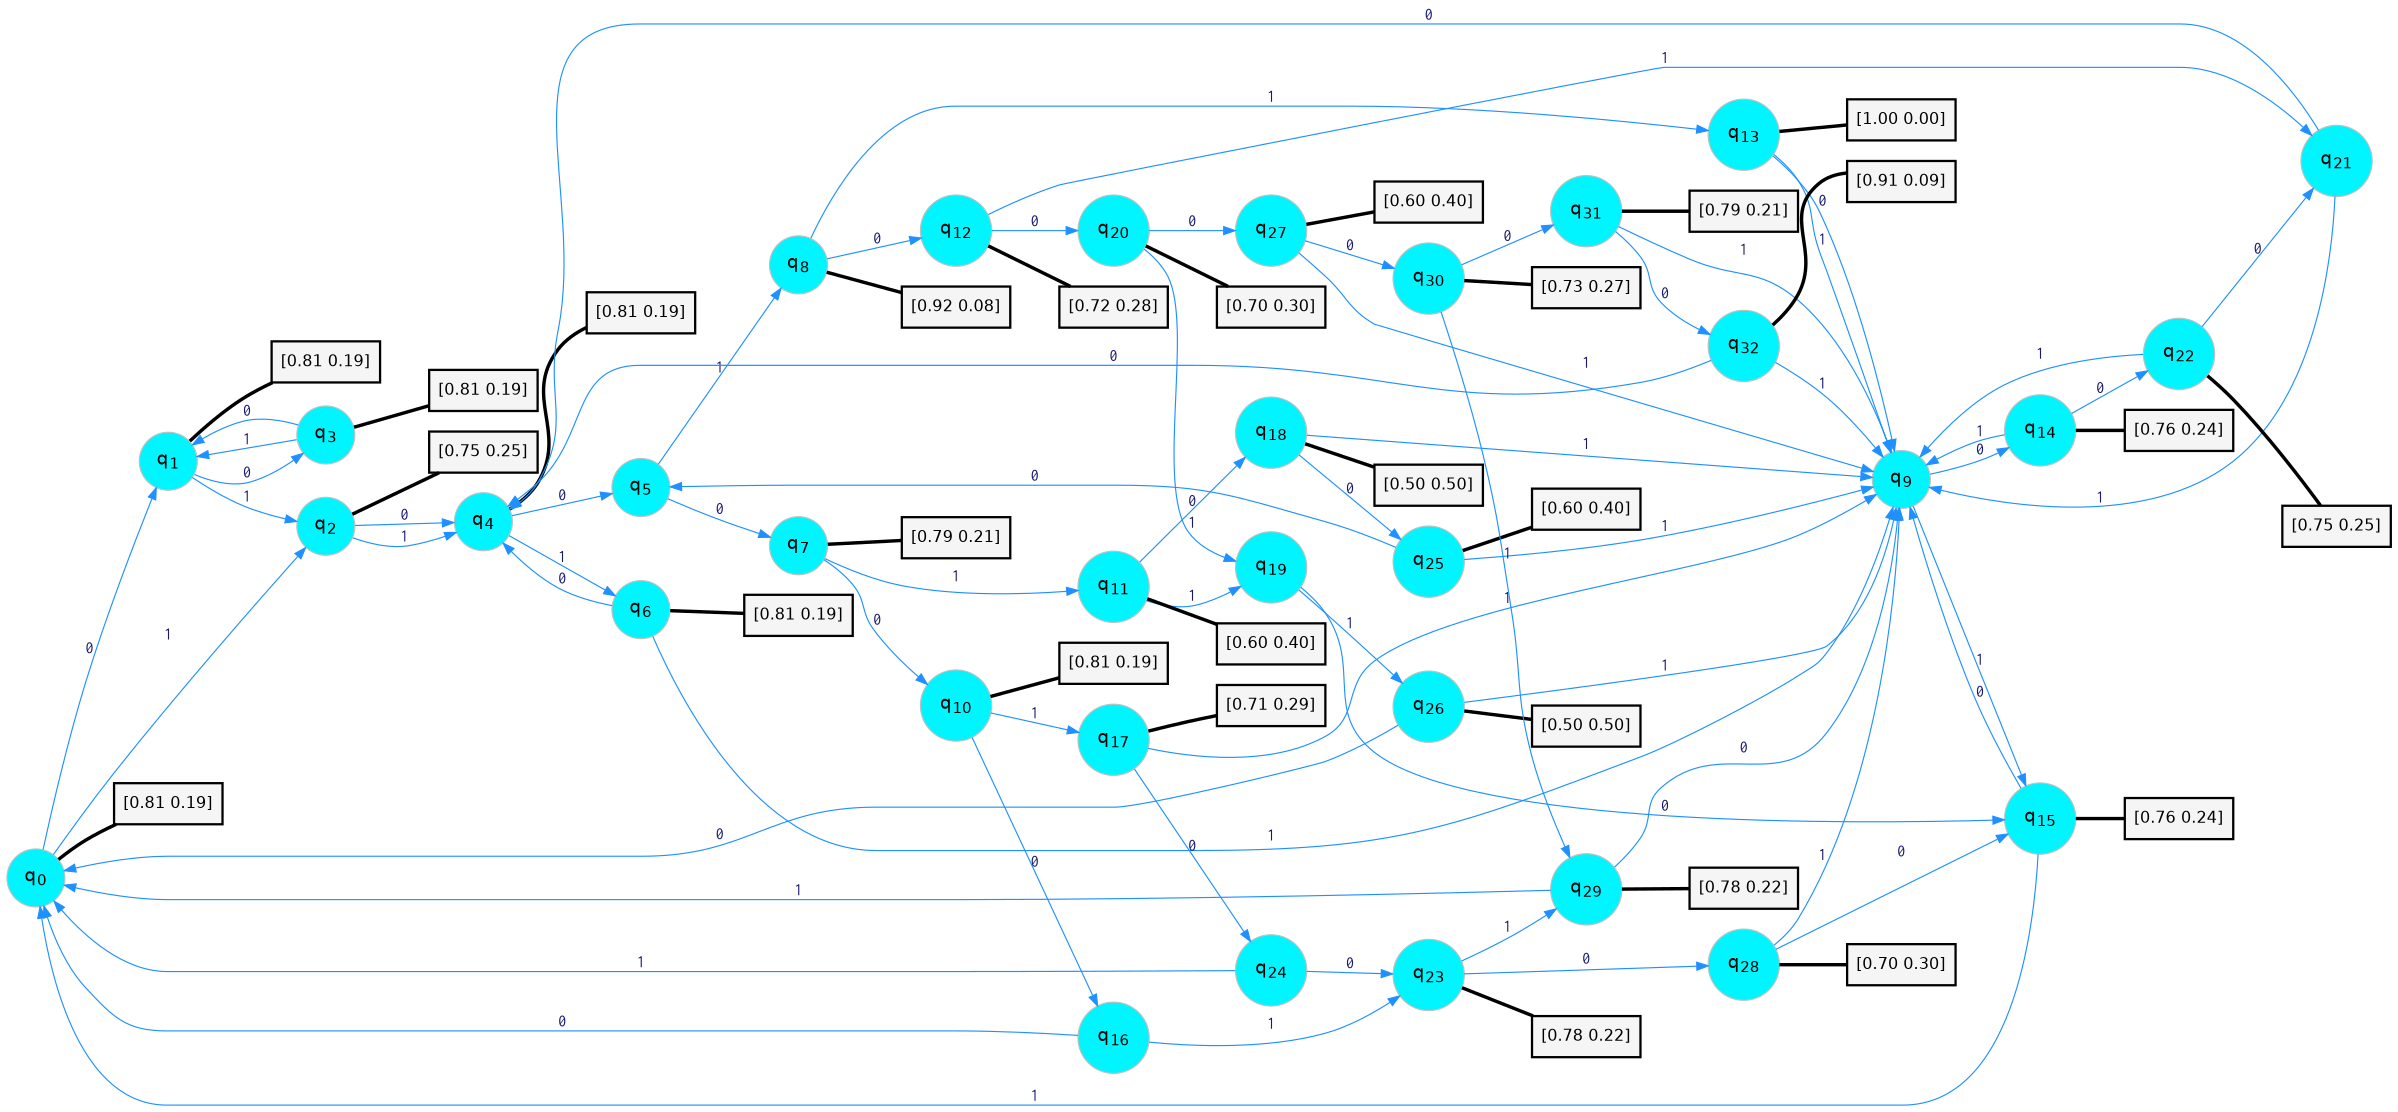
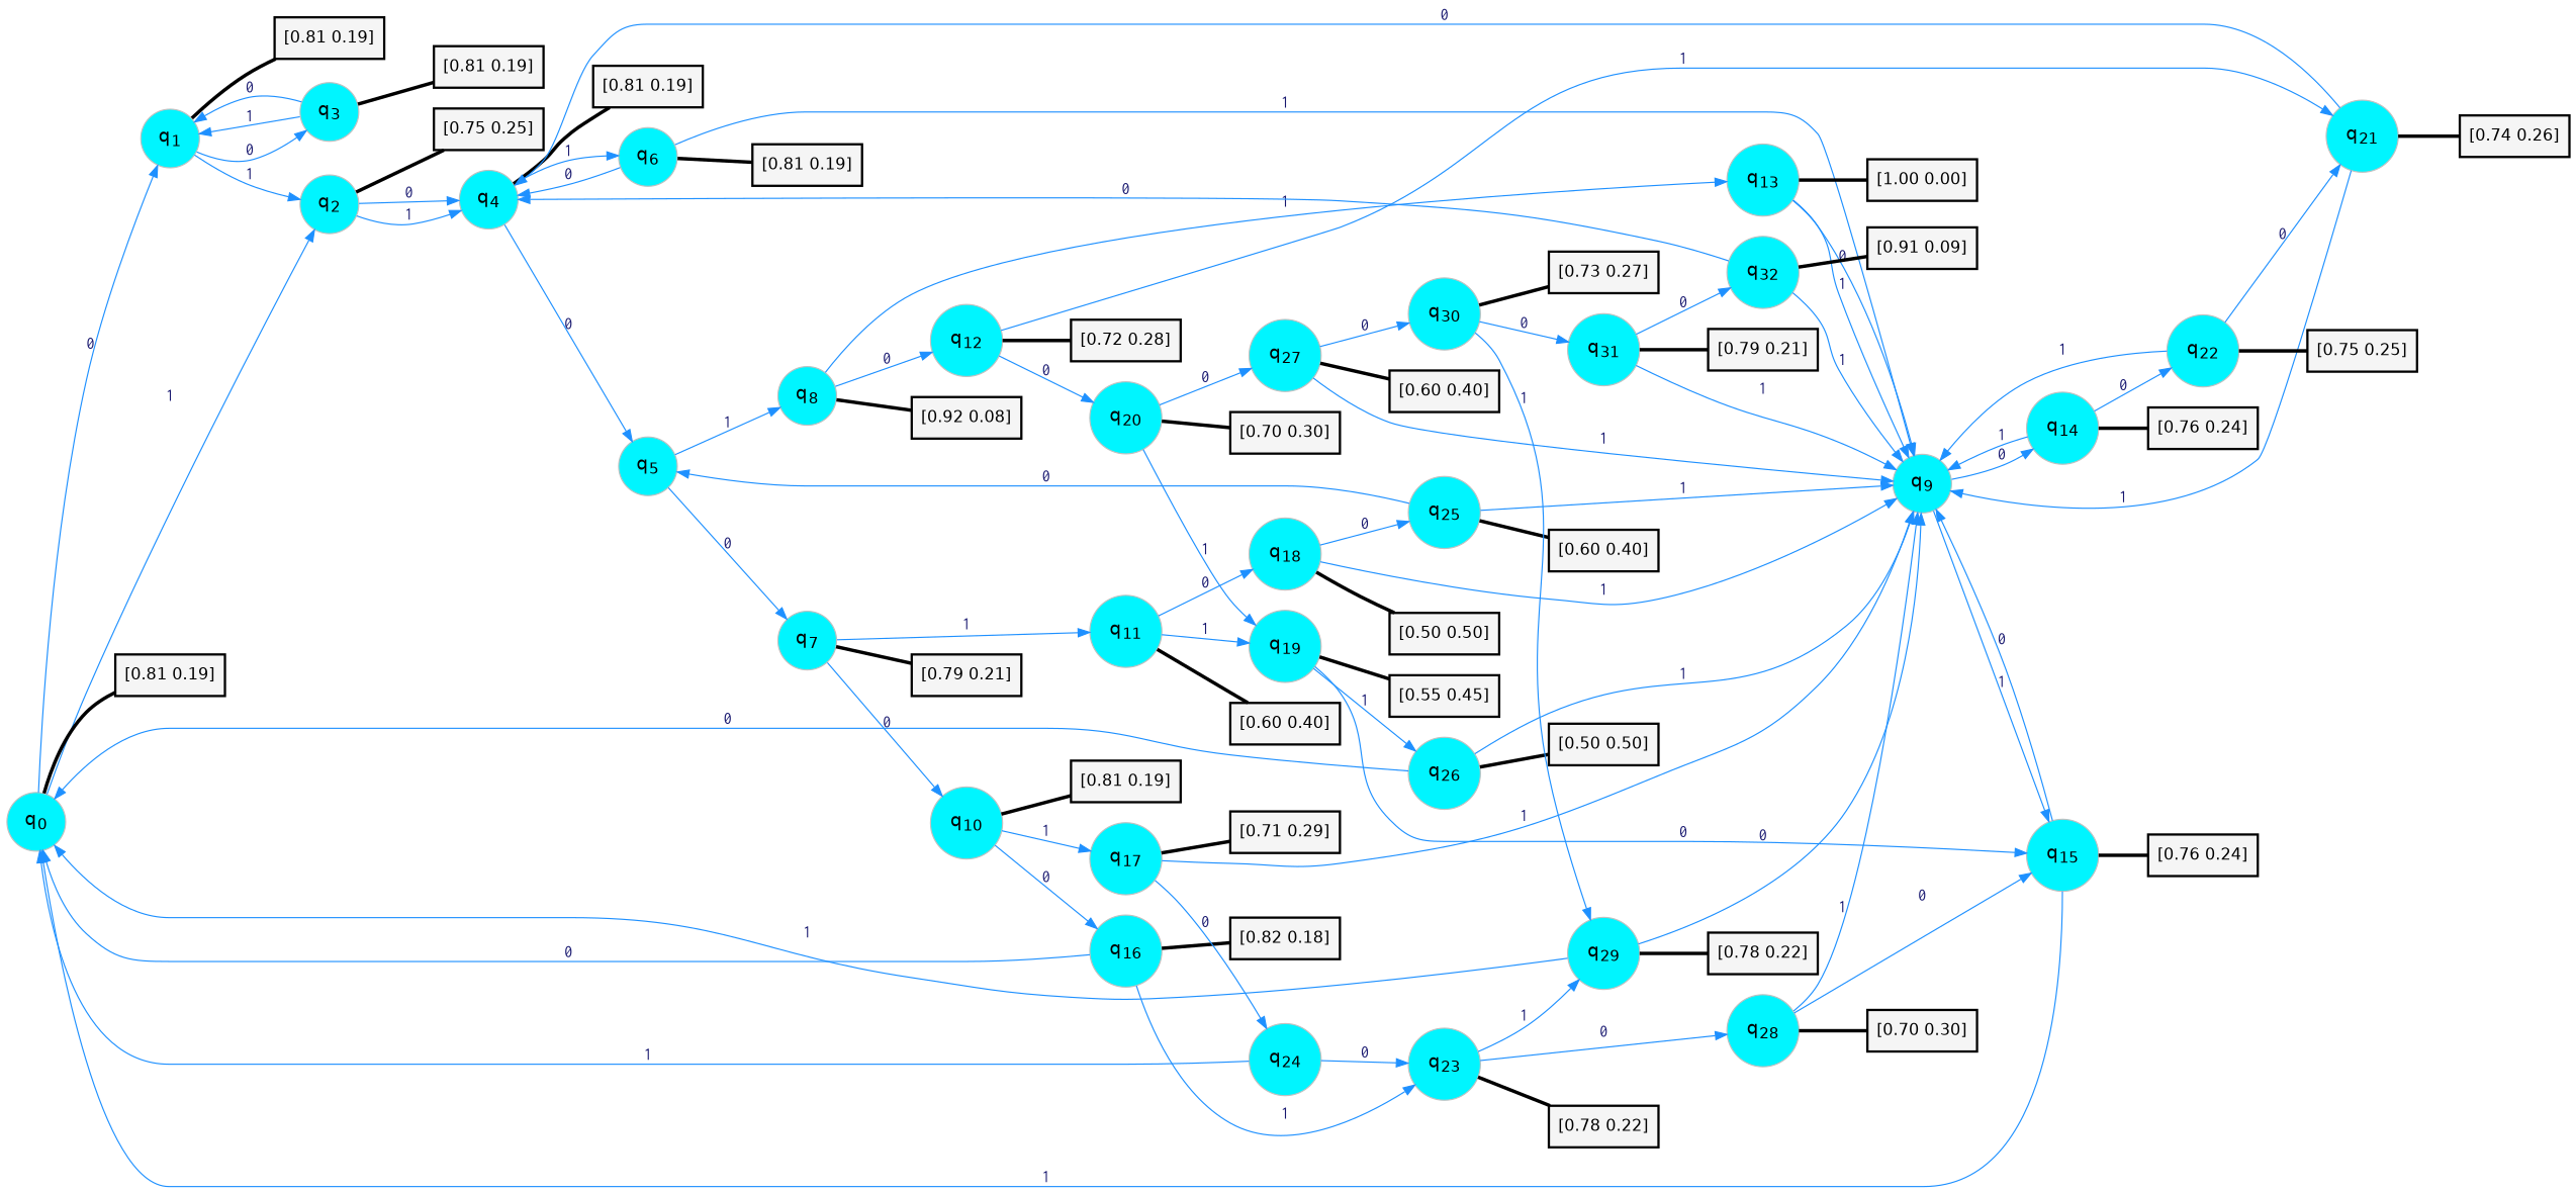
  digraph {
    rankdir=LR
    node [color=gray fillcolor=turquoise1 fontcolor=black fontname=Helvetica fontsize=16 fontweight=bold shape=circle style=filled]
    edge [arrowsize=1 color=dodgerblue1 fontcolor=midnightblue fontname=courier fontweight=bold penwidth=1 style=solid weight=20]
    n1 [label=<q<SUB>0</SUB>>]
    n2 [label=<q<SUB>1</SUB>>]
    n3 [label=<q<SUB>2</SUB>>]
    n4 [color=black fillcolor=whitesmoke fontsize=14 label="[0.81 0.19]" penwidth=2 shape=box]
    n5 [label=<q<SUB>3</SUB>>]
    n6 [color=black fillcolor=whitesmoke fontsize=14 label="[0.81 0.19]" penwidth=2 shape=box]
    n7 [label=<q<SUB>4</SUB>>]
    n8 [color=black fillcolor=whitesmoke fontsize=14 label="[0.75 0.25]" penwidth=2 shape=box]
    n9 [color=black fillcolor=whitesmoke fontsize=14 label="[0.81 0.19]" penwidth=2 shape=box]
    n10 [label=<q<SUB>5</SUB>>]
    n11 [label=<q<SUB>6</SUB>>]
    n12 [color=black fillcolor=whitesmoke fontsize=14 label="[0.81 0.19]" penwidth=2 shape=box]
    n13 [label=<q<SUB>7</SUB>>]
    n14 [label=<q<SUB>8</SUB>>]
    n15 [label=<q<SUB>9</SUB>>]
    n16 [color=black fillcolor=whitesmoke fontsize=14 label="[0.81 0.19]" penwidth=2 shape=box]
    n17 [label=<q<SUB>10</SUB>>]
    n18 [label=<q<SUB>11</SUB>>]
    n19 [color=black fillcolor=whitesmoke fontsize=14 label="[0.79 0.21]" penwidth=2 shape=box]
    n20 [label=<q<SUB>12</SUB>>]
    n21 [label=<q<SUB>13</SUB>>]
    n22 [color=black fillcolor=whitesmoke fontsize=14 label="[0.92 0.08]" penwidth=2 shape=box]
    n23 [label=<q<SUB>14</SUB>>]
    n24 [label=<q<SUB>15</SUB>>]
    n25 [label=<q<SUB>16</SUB>>]
    n26 [label=<q<SUB>17</SUB>>]
    n27 [color=black fillcolor=whitesmoke fontsize=14 label="[0.81 0.19]" penwidth=2 shape=box]
    n28 [label=<q<SUB>18</SUB>>]
    n29 [label=<q<SUB>19</SUB>>]
    n30 [color=black fillcolor=whitesmoke fontsize=14 label="[0.60 0.40]" penwidth=2 shape=box]
    n31 [label=<q<SUB>20</SUB>>]
    n32 [label=<q<SUB>21</SUB>>]
    n33 [color=black fillcolor=whitesmoke fontsize=14 label="[0.72 0.28]" penwidth=2 shape=box]
    n34 [color=black fillcolor=whitesmoke fontsize=14 label="[1.00 0.00]" penwidth=2 shape=box]
    n35 [label=<q<SUB>22</SUB>>]
    n36 [color=black fillcolor=whitesmoke fontsize=14 label="[0.76 0.24]" penwidth=2 shape=box]
    n37 [color=black fillcolor=whitesmoke fontsize=14 label="[0.76 0.24]" penwidth=2 shape=box]
    n38 [label=<q<SUB>23</SUB>>]
+   n39 [color=black fillcolor=whitesmoke fontsize=14 label="[0.82 0.18]" penwidth=2 shape=box]
    n40 [label=<q<SUB>24</SUB>>]
    n41 [color=black fillcolor=whitesmoke fontsize=14 label="[0.71 0.29]" penwidth=2 shape=box]
    n42 [label=<q<SUB>25</SUB>>]
    n43 [color=black fillcolor=whitesmoke fontsize=14 label="[0.50 0.50]" penwidth=2 shape=box]
    n44 [label=<q<SUB>26</SUB>>]
+   n45 [color=black fillcolor=whitesmoke fontsize=14 label="[0.55 0.45]" penwidth=2 shape=box]
    n46 [label=<q<SUB>27</SUB>>]
    n47 [color=black fillcolor=whitesmoke fontsize=14 label="[0.70 0.30]" penwidth=2 shape=box]
+   n48 [color=black fillcolor=whitesmoke fontsize=14 label="[0.74 0.26]" penwidth=2 shape=box]
    n49 [color=black fillcolor=whitesmoke fontsize=14 label="[0.75 0.25]" penwidth=2 shape=box]
    n50 [label=<q<SUB>28</SUB>>]
    n51 [label=<q<SUB>29</SUB>>]
    n52 [color=black fillcolor=whitesmoke fontsize=14 label="[0.78 0.22]" penwidth=2 shape=box]
    n53 [color=black fillcolor=whitesmoke fontsize=14 label="[0.60 0.40]" penwidth=2 shape=box]
    n54 [color=black fillcolor=whitesmoke fontsize=14 label="[0.50 0.50]" penwidth=2 shape=box]
    n55 [label=<q<SUB>30</SUB>>]
    n56 [color=black fillcolor=whitesmoke fontsize=14 label="[0.60 0.40]" penwidth=2 shape=box]
    n57 [color=black fillcolor=whitesmoke fontsize=14 label="[0.70 0.30]" penwidth=2 shape=box]
    n58 [color=black fillcolor=whitesmoke fontsize=14 label="[0.78 0.22]" penwidth=2 shape=box]
    n59 [label=<q<SUB>31</SUB>>]
    n60 [color=black fillcolor=whitesmoke fontsize=14 label="[0.73 0.27]" penwidth=2 shape=box]
    n61 [label=<q<SUB>32</SUB>>]
    n62 [color=black fillcolor=whitesmoke fontsize=14 label="[0.79 0.21]" penwidth=2 shape=box]
    n63 [color=black fillcolor=whitesmoke fontsize=14 label="[0.91 0.09]" penwidth=2 shape=box]
    n1 -> n2 [label=0]
    n1 -> n3 [label=1]
    n1 -> n4 [arrowhead=none color=black penwidth=3]
    n2 -> n3 [label=1]
    n2 -> n5 [label=0]
    n2 -> n6 [arrowhead=none color=black penwidth=3]
    n3 -> n7 [label=0]
    n3 -> n7 [label=1]
    n3 -> n8 [arrowhead=none color=black penwidth=3]
    n5 -> n2 [label=0]
    n5 -> n2 [label=1]
    n5 -> n9 [arrowhead=none color=black penwidth=3]
    n7 -> n10 [label=0]
    n7 -> n11 [label=1]
    n7 -> n12 [arrowhead=none color=black penwidth=3]
    n10 -> n13 [label=0]
    n10 -> n14 [label=1]
    n11 -> n7 [label=0]
    n11 -> n15 [label=1]
    n11 -> n16 [arrowhead=none color=black penwidth=3]
    n13 -> n17 [label=0]
    n13 -> n18 [label=1]
    n13 -> n19 [arrowhead=none color=black penwidth=3]
    n14 -> n20 [label=0]
    n14 -> n21 [label=1]
    n14 -> n22 [arrowhead=none color=black penwidth=3]
    n15 -> n23 [label=0]
    n15 -> n24 [label=1]
    n17 -> n25 [label=0]
    n17 -> n26 [label=1]
    n17 -> n27 [arrowhead=none color=black penwidth=3]
    n18 -> n28 [label=0]
    n18 -> n29 [label=1]
    n18 -> n30 [arrowhead=none color=black penwidth=3]
    n20 -> n31 [label=0]
    n20 -> n32 [label=1]
    n20 -> n33 [arrowhead=none color=black penwidth=3]
    n21 -> n15 [label=0]
    n21 -> n15 [label=1]
    n21 -> n34 [arrowhead=none color=black penwidth=3]
    n23 -> n15 [label=1]
    n23 -> n35 [label=0]
    n23 -> n36 [arrowhead=none color=black penwidth=3]
    n24 -> n1 [label=1]
    n24 -> n15 [label=0]
    n24 -> n37 [arrowhead=none color=black penwidth=3]
    n25 -> n1 [label=0]
    n25 -> n38 [label=1]
+   n25 -> n39 [arrowhead=none color=black penwidth=3]
    n26 -> n15 [label=1]
    n26 -> n40 [label=0]
    n26 -> n41 [arrowhead=none color=black penwidth=3]
    n28 -> n15 [label=1]
    n28 -> n42 [label=0]
    n28 -> n43 [arrowhead=none color=black penwidth=3]
    n29 -> n24 [label=0]
    n29 -> n44 [label=1]
+   n29 -> n45 [arrowhead=none color=black penwidth=3]
    n31 -> n29 [label=1]
    n31 -> n46 [label=0]
    n31 -> n47 [arrowhead=none color=black penwidth=3]
    n32 -> n7 [label=0]
    n32 -> n15 [label=1]
+   n32 -> n48 [arrowhead=none color=black penwidth=3]
    n35 -> n15 [label=1]
    n35 -> n32 [label=0]
    n35 -> n49 [arrowhead=none color=black penwidth=3]
    n38 -> n50 [label=0]
    n38 -> n51 [label=1]
    n38 -> n52 [arrowhead=none color=black penwidth=3]
    n40 -> n1 [label=1]
    n40 -> n38 [label=0]
    n42 -> n10 [label=0]
    n42 -> n15 [label=1]
    n42 -> n53 [arrowhead=none color=black penwidth=3]
    n44 -> n1 [label=0]
    n44 -> n15 [label=1]
    n44 -> n54 [arrowhead=none color=black penwidth=3]
    n46 -> n15 [label=1]
    n46 -> n55 [label=0]
    n46 -> n56 [arrowhead=none color=black penwidth=3]
    n50 -> n15 [label=1]
    n50 -> n24 [label=0]
    n50 -> n57 [arrowhead=none color=black penwidth=3]
    n51 -> n1 [label=1]
    n51 -> n15 [label=0]
    n51 -> n58 [arrowhead=none color=black penwidth=3]
    n55 -> n51 [label=1]
    n55 -> n59 [label=0]
    n55 -> n60 [arrowhead=none color=black penwidth=3]
    n59 -> n15 [label=1]
    n59 -> n61 [label=0]
    n59 -> n62 [arrowhead=none color=black penwidth=3]
    n61 -> n7 [label=0]
    n61 -> n15 [label=1]
    n61 -> n63 [arrowhead=none color=black penwidth=3]
  }
